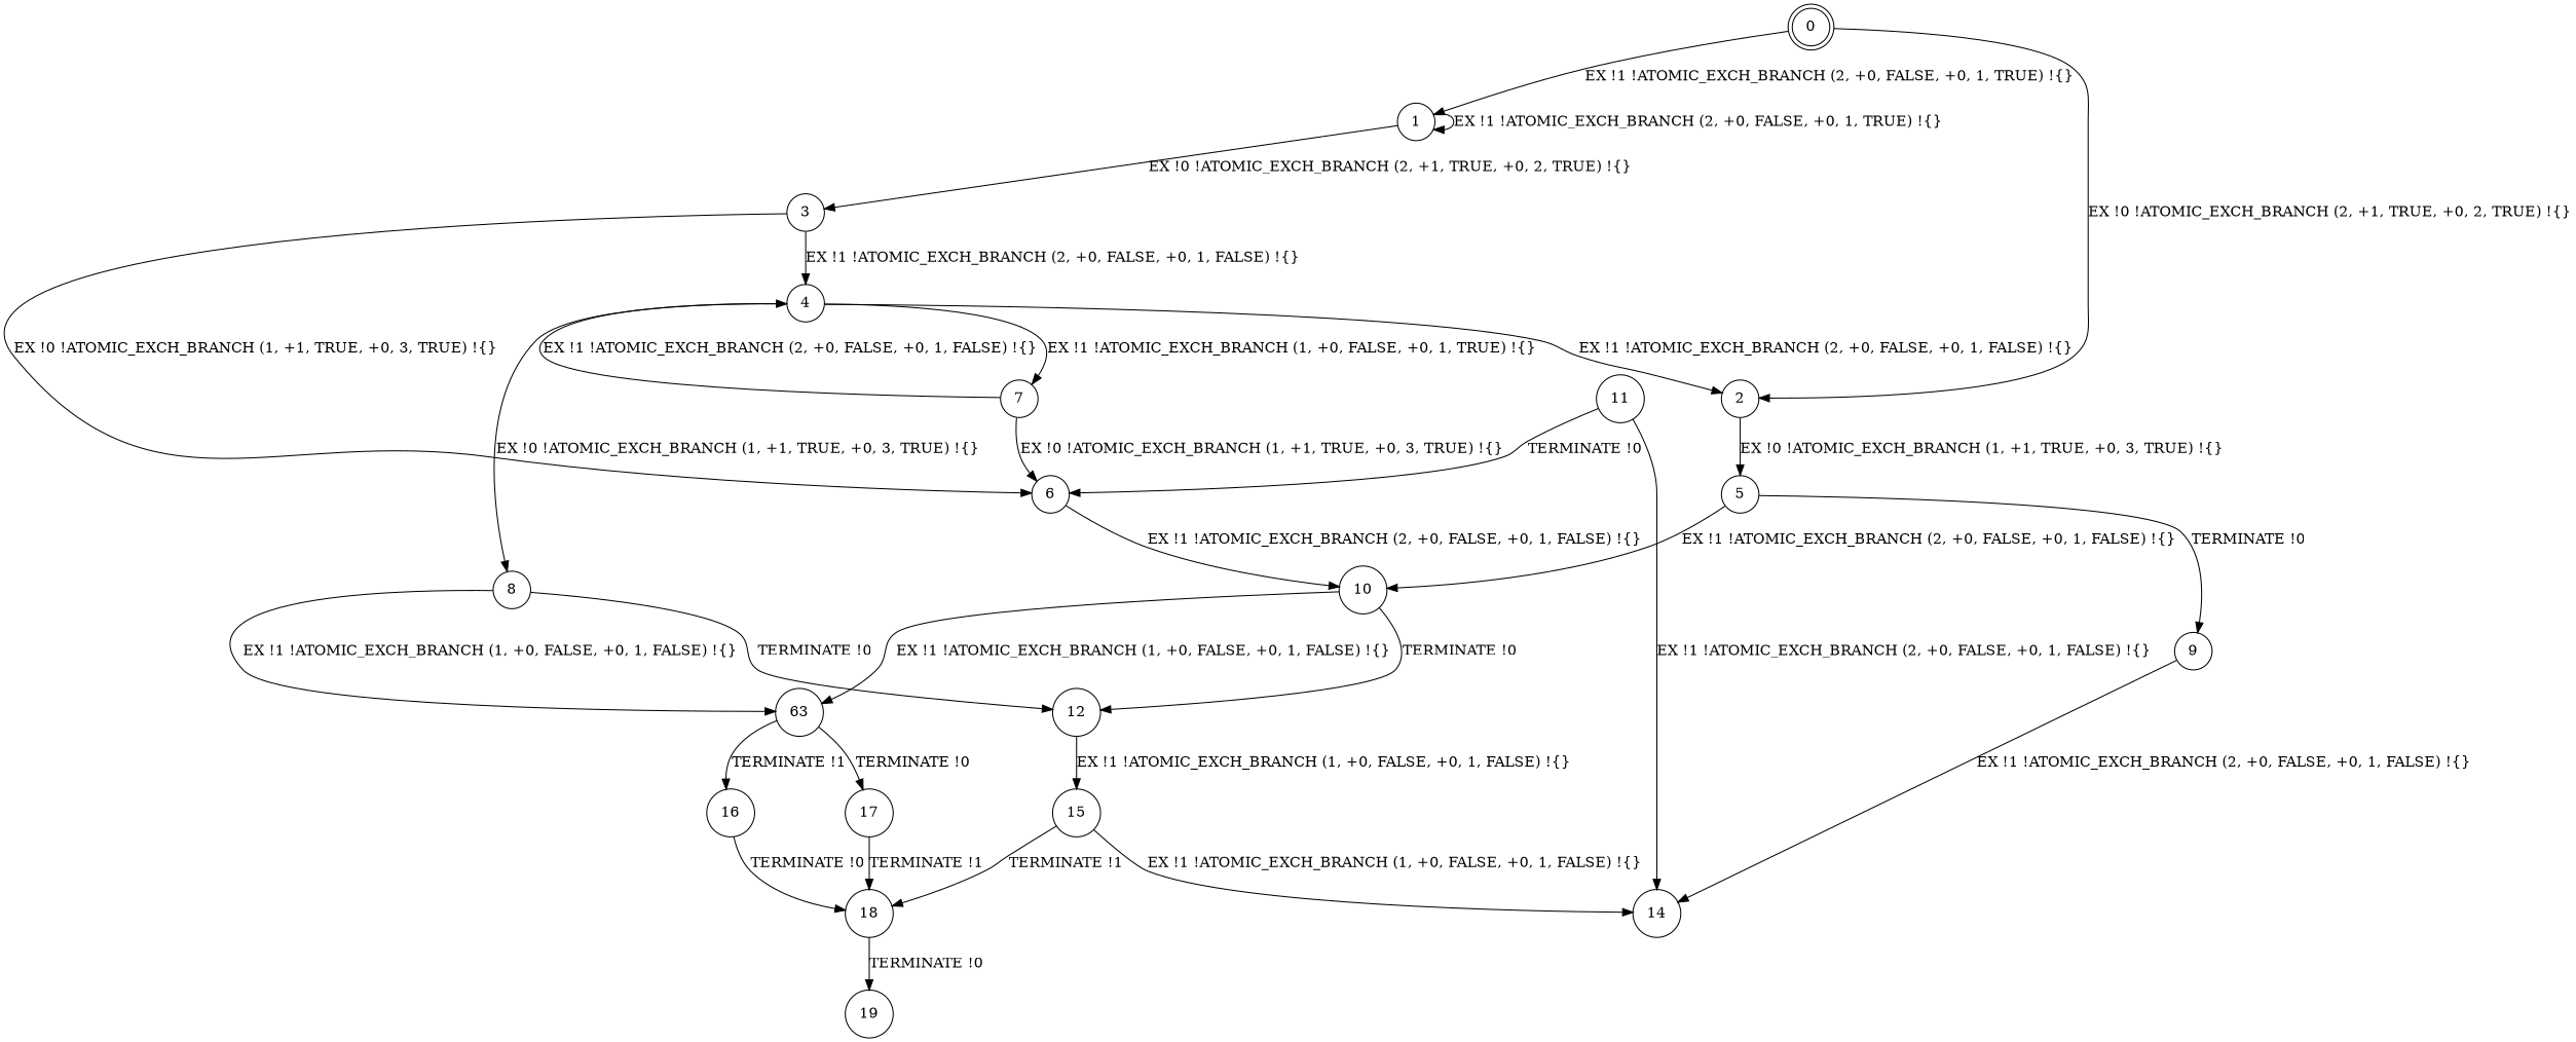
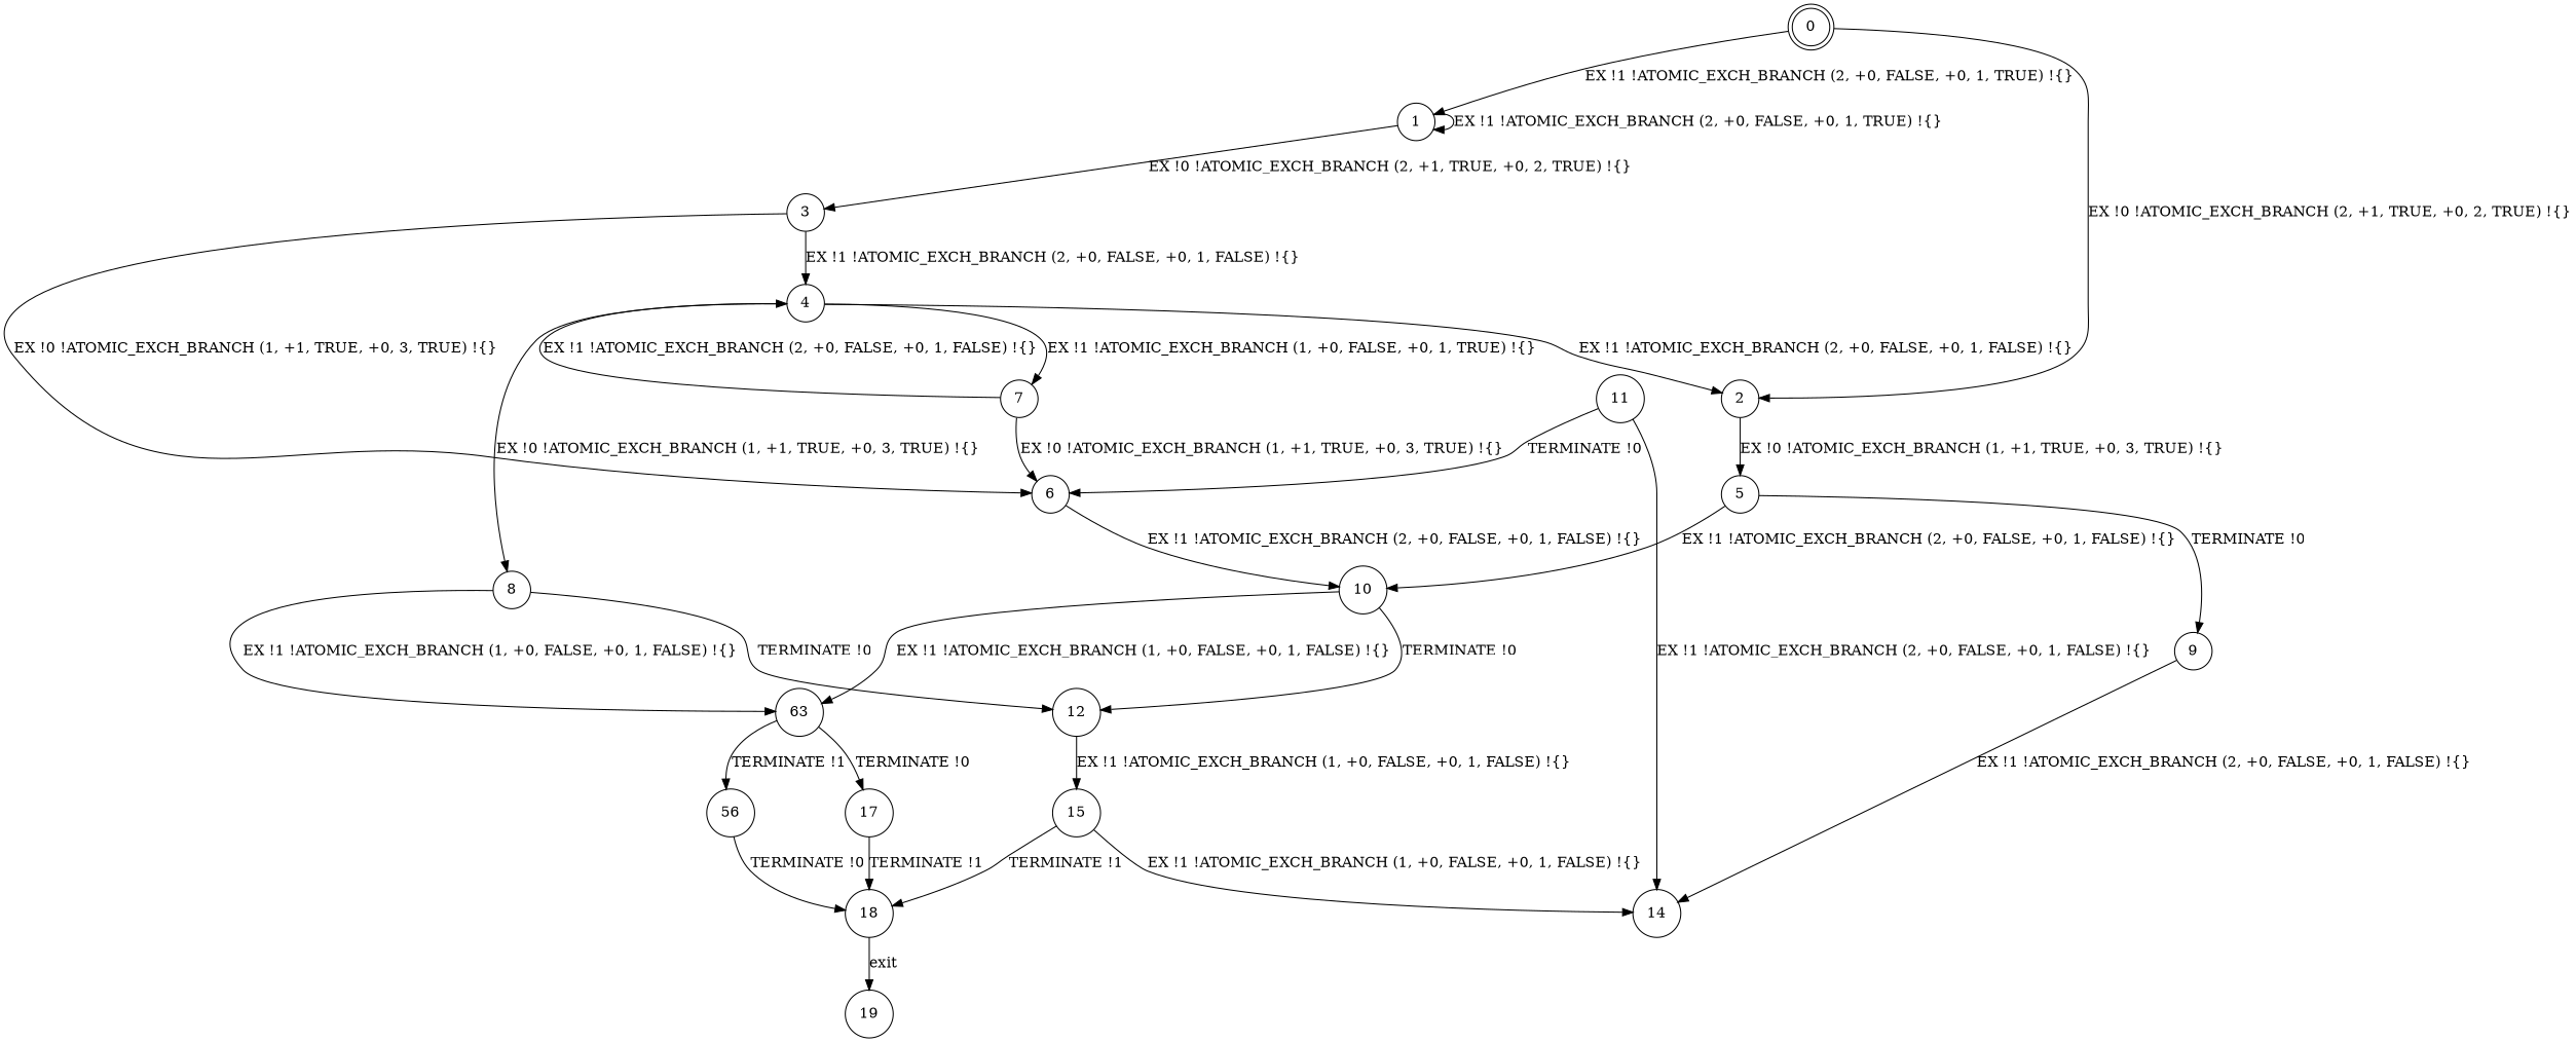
  digraph {
    node [shape=circle]
    0 [peripheries=2]
    1
    2
    3
    5
    4
    6
    7
    8
    9
    10
    12
    n13 [label=63]
    14
    11
    15
-   16
+   16 [label=56]
    17
    18
    19
    0 -> 1 [label="EX !1 !ATOMIC_EXCH_BRANCH (2, +0, FALSE, +0, 1, TRUE) !{}"]
    0 -> 2 [label="EX !0 !ATOMIC_EXCH_BRANCH (2, +1, TRUE, +0, 2, TRUE) !{}"]
    1 -> 1 [label="EX !1 !ATOMIC_EXCH_BRANCH (2, +0, FALSE, +0, 1, TRUE) !{}"]
    1 -> 3 [label="EX !0 !ATOMIC_EXCH_BRANCH (2, +1, TRUE, +0, 2, TRUE) !{}"]
    2 -> 5 [label="EX !0 !ATOMIC_EXCH_BRANCH (1, +1, TRUE, +0, 3, TRUE) !{}"]
    3 -> 4 [label="EX !1 !ATOMIC_EXCH_BRANCH (2, +0, FALSE, +0, 1, FALSE) !{}"]
    3 -> 6 [label="EX !0 !ATOMIC_EXCH_BRANCH (1, +1, TRUE, +0, 3, TRUE) !{}"]
    5 -> 9 [label="TERMINATE !0"]
    5 -> 10 [label="EX !1 !ATOMIC_EXCH_BRANCH (2, +0, FALSE, +0, 1, FALSE) !{}"]
    4 -> 2 [label="EX !1 !ATOMIC_EXCH_BRANCH (2, +0, FALSE, +0, 1, FALSE) !{}"]
    4 -> 7 [label="EX !1 !ATOMIC_EXCH_BRANCH (1, +0, FALSE, +0, 1, TRUE) !{}"]
    4 -> 8 [label="EX !0 !ATOMIC_EXCH_BRANCH (1, +1, TRUE, +0, 3, TRUE) !{}"]
    6 -> 10 [label="EX !1 !ATOMIC_EXCH_BRANCH (2, +0, FALSE, +0, 1, FALSE) !{}"]
    7 -> 4 [label="EX !1 !ATOMIC_EXCH_BRANCH (2, +0, FALSE, +0, 1, FALSE) !{}"]
    7 -> 6 [label="EX !0 !ATOMIC_EXCH_BRANCH (1, +1, TRUE, +0, 3, TRUE) !{}"]
    8 -> 12 [label="TERMINATE !0"]
    8 -> n13 [label="EX !1 !ATOMIC_EXCH_BRANCH (1, +0, FALSE, +0, 1, FALSE) !{}"]
    9 -> 14 [label="EX !1 !ATOMIC_EXCH_BRANCH (2, +0, FALSE, +0, 1, FALSE) !{}"]
    10 -> 12 [label="TERMINATE !0"]
    10 -> n13 [label="EX !1 !ATOMIC_EXCH_BRANCH (1, +0, FALSE, +0, 1, FALSE) !{}"]
    12 -> 15 [label="EX !1 !ATOMIC_EXCH_BRANCH (1, +0, FALSE, +0, 1, FALSE) !{}"]
    n13 -> 16 [label="TERMINATE !1"]
    n13 -> 17 [label="TERMINATE !0"]
    11 -> 6 [label="TERMINATE !0"]
    11 -> 14 [label="EX !1 !ATOMIC_EXCH_BRANCH (2, +0, FALSE, +0, 1, FALSE) !{}"]
    15 -> 14 [label="EX !1 !ATOMIC_EXCH_BRANCH (1, +0, FALSE, +0, 1, FALSE) !{}"]
    15 -> 18 [label="TERMINATE !1"]
    16 -> 18 [label="TERMINATE !0"]
    17 -> 18 [label="TERMINATE !1"]
-   18 -> 19 [label="TERMINATE !0"]
+   18 -> 19 [label=exit]
  }
